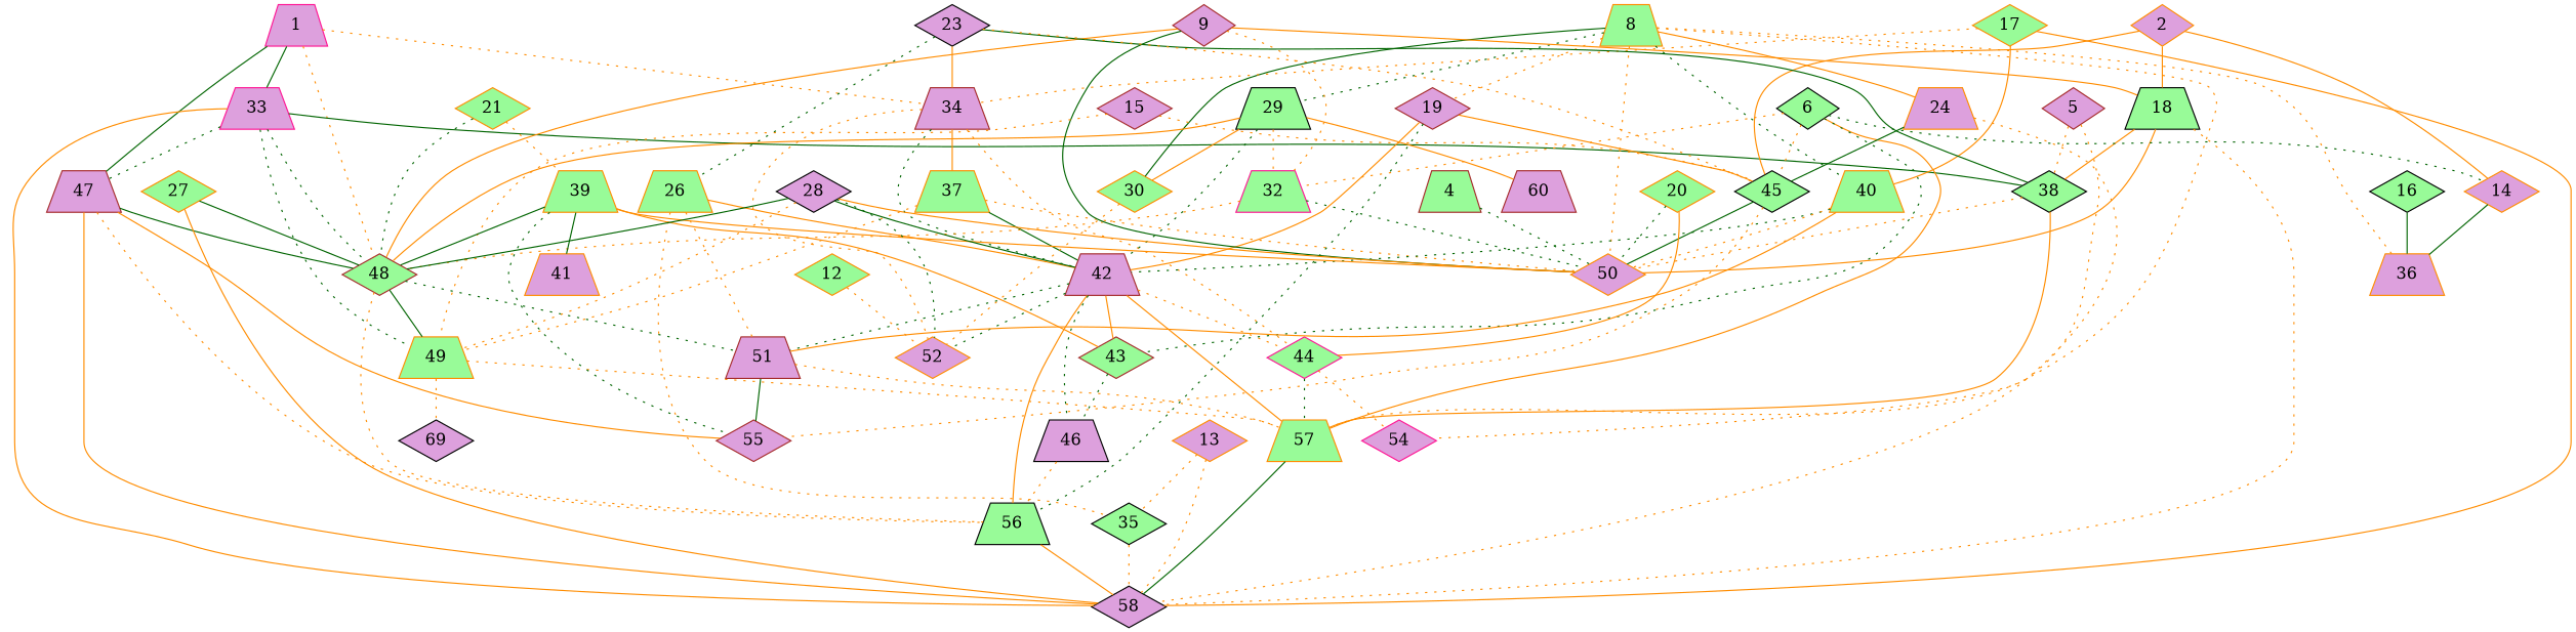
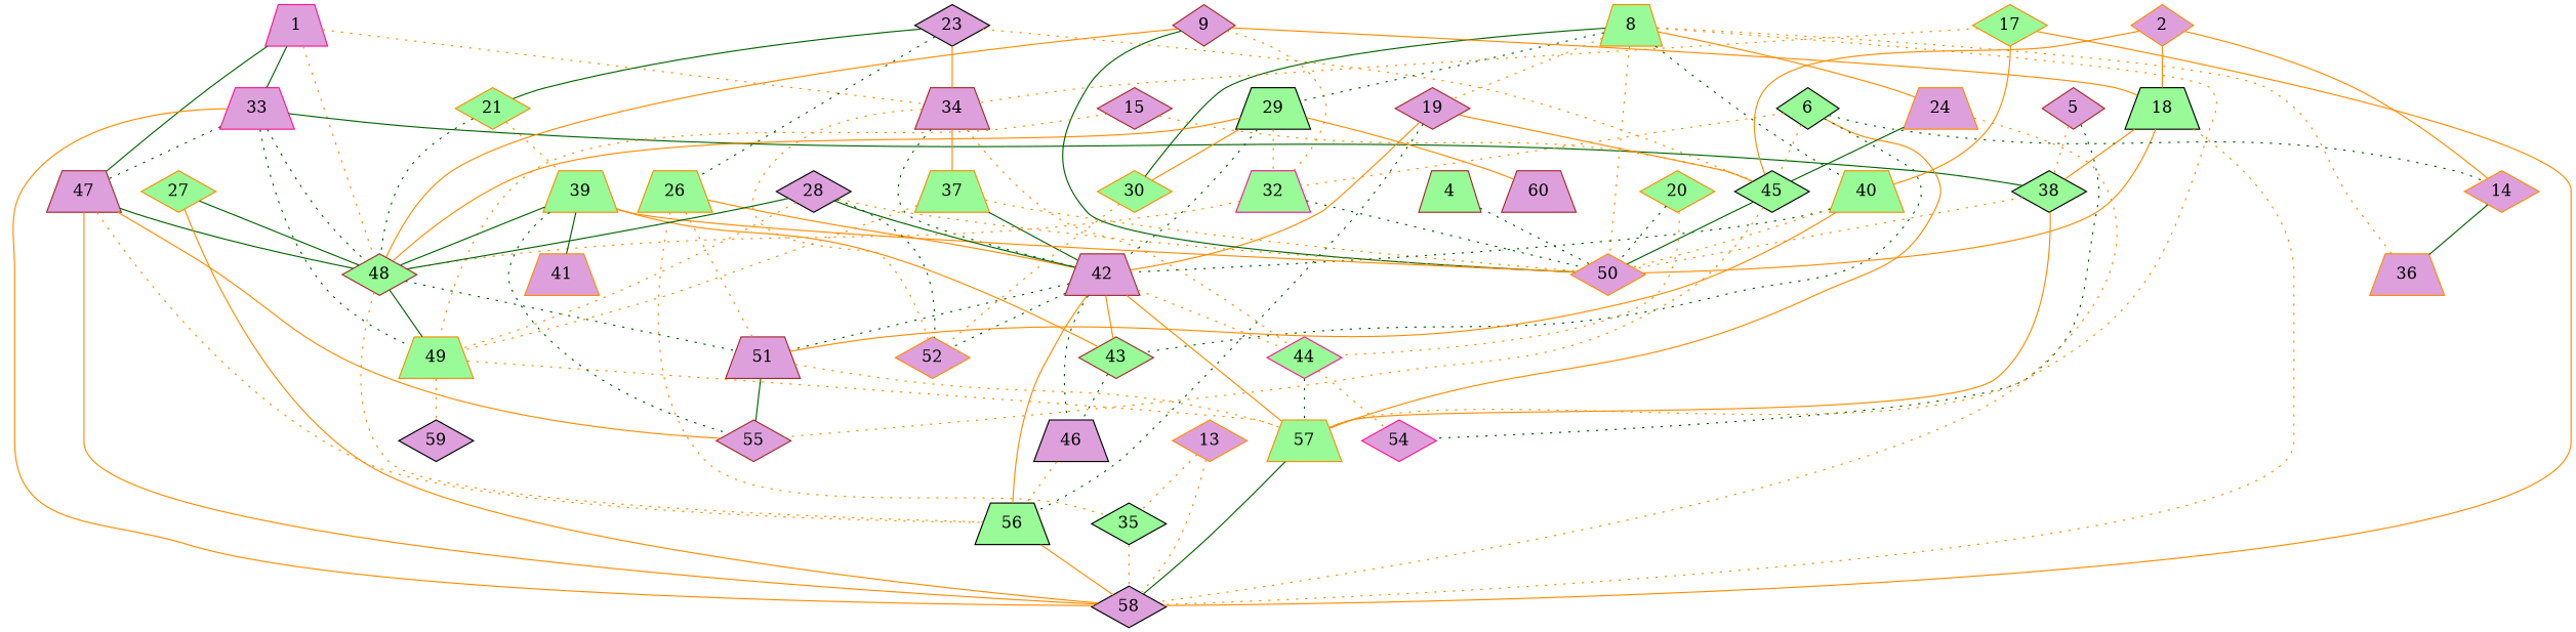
  graph {
    node [color=darkorange fillcolor=plum shape=diamond style=filled]
    edge [color=darkorange style=dotted weight=1.0]
    1 [color=deeppink shape=trapezium]
    33 [color=deeppink shape=trapezium]
    34 [color=brown shape=trapezium]
    47 [color=brown shape=trapezium]
    48 [color=brown fillcolor=palegreen]
    38 [color=black fillcolor=palegreen]
    58 [color=black]
    49 [fillcolor=palegreen shape=trapezium]
    52
    42 [color=brown shape=trapezium]
    44 [color=deeppink fillcolor=palegreen]
    37 [fillcolor=palegreen shape=trapezium]
    56 [color=black fillcolor=palegreen shape=trapezium]
    55 [color=brown]
    51 [color=brown shape=trapezium]
    2
    14
    18 [color=black fillcolor=palegreen shape=trapezium]
    45 [color=black fillcolor=palegreen]
    36 [shape=trapezium]
    50
    4 [color=brown fillcolor=palegreen shape=trapezium]
    5 [color=brown]
    54 [color=deeppink]
    57 [fillcolor=palegreen shape=trapezium]
    6 [color=black fillcolor=palegreen]
    32 [color=deeppink fillcolor=palegreen shape=trapezium]
    43 [color=brown fillcolor=palegreen]
    46 [color=black shape=trapezium]
    8 [fillcolor=palegreen shape=trapezium]
    19 [color=brown]
    24 [shape=trapezium]
    29 [color=black fillcolor=palegreen shape=trapezium]
    30 [fillcolor=palegreen]
    40 [fillcolor=palegreen shape=trapezium]
    60 [color=brown shape=trapezium]
    9 [color=brown]
-   12 [fillcolor=palegreen]
    35 [color=black fillcolor=palegreen]
    13
    15 [color=brown]
-   59 [color=black label=69]
-   16 [color=black fillcolor=palegreen]
+   59 [color=black]
    17 [fillcolor=palegreen]
    20 [fillcolor=palegreen]
    21 [fillcolor=palegreen]
    39 [fillcolor=palegreen shape=trapezium]
    41 [shape=trapezium]
    23 [color=black]
    26 [fillcolor=palegreen shape=trapezium]
    27 [fillcolor=palegreen]
    28 [color=black]
    1 -- 33 [color=darkgreen style=solid]
    1 -- 34
    1 -- 47 [color=darkgreen style=solid]
    1 -- 48
    33 -- 47 [color=darkgreen]
    33 -- 48 [color=darkgreen]
    33 -- 38 [color=darkgreen style=solid]
    33 -- 58 [style=solid]
    33 -- 49 [color=darkgreen]
    34 -- 52
    34 -- 42 [color=darkgreen]
    34 -- 44 [weight=2.0]
    34 -- 37 [style=solid]
    47 -- 48 [color=darkgreen style=solid]
    47 -- 58 [style=solid]
    47 -- 56 [weight=2.0]
    47 -- 55 [style=solid]
    48 -- 49 [color=darkgreen style=solid]
    48 -- 56
    48 -- 51 [color=darkgreen weight=2.0]
    38 -- 50
    38 -- 57 [style=solid]
    49 -- 57 [weight=2.0]
    49 -- 59
    42 -- 52 [color=darkgreen]
    42 -- 44
    42 -- 56 [style=solid]
    42 -- 51 [color=darkgreen]
    42 -- 57 [style=solid]
    42 -- 43 [style=solid]
    42 -- 46 [color=darkgreen]
    44 -- 54 [weight=2.0]
    44 -- 57 [color=darkgreen]
    37 -- 49
    37 -- 42 [color=darkgreen style=solid]
    37 -- 50
    56 -- 58 [style=solid weight=2.0]
    51 -- 55 [color=darkgreen style=solid]
    51 -- 57
    2 -- 14 [style=solid]
    2 -- 18 [style=solid]
    2 -- 45 [style=solid]
    14 -- 36 [color=darkgreen style=solid]
    18 -- 38 [style=solid]
    18 -- 58
    18 -- 50 [style=solid]
    45 -- 55
    45 -- 50 [color=darkgreen style=solid]
    4 -- 50 [color=darkgreen]
    5 -- 38
-   5 -- 54
+   5 -- 54 [color=darkgreen]
    57 -- 58 [color=darkgreen style=solid]
    6 -- 14 [color=darkgreen]
    6 -- 45
    6 -- 57 [style=solid]
    6 -- 32
    6 -- 43 [color=darkgreen]
    32 -- 48
    32 -- 50 [color=darkgreen]
    43 -- 46 [color=darkgreen]
    46 -- 56
    8 -- 36
    8 -- 50
    8 -- 57
    8 -- 19
    8 -- 24 [style=solid]
    8 -- 29 [color=darkgreen]
    8 -- 30 [color=darkgreen style=solid]
    8 -- 40 [color=darkgreen]
    19 -- 42 [style=solid]
    19 -- 56 [color=darkgreen]
    19 -- 45 [style=solid]
    24 -- 58
    24 -- 45 [color=darkgreen style=solid]
    29 -- 48 [style=solid]
    29 -- 42 [color=darkgreen]
    29 -- 32
    29 -- 30 [style=solid]
    29 -- 60 [style=solid]
    30 -- 52
    40 -- 42 [color=darkgreen]
    40 -- 51 [style=solid]
    40 -- 50 [weight=2.0]
    9 -- 48 [style=solid]
    9 -- 18 [style=solid]
    9 -- 50 [color=darkgreen style=solid]
    9 -- 32
-   12 -- 52
    35 -- 58
    13 -- 58
    13 -- 35
    15 -- 49
    15 -- 45
-   16 -- 36 [color=darkgreen style=solid]
    17 -- 34
    17 -- 58 [style=solid]
    17 -- 40 [style=solid]
-   20 -- 44 [style=solid]
+   20 -- 44
    20 -- 50 [color=darkgreen]
    21 -- 48 [color=darkgreen]
    21 -- 39
    39 -- 48 [color=darkgreen style=solid]
    39 -- 55 [color=darkgreen]
    39 -- 50 [style=solid]
    39 -- 43 [style=solid]
    39 -- 41 [color=darkgreen style=solid]
    23 -- 34 [style=solid]
-   23 -- 38 [color=darkgreen style=solid]
+   23 -- 21 [color=darkgreen style=solid]
    23 -- 45
    23 -- 26 [color=darkgreen]
    26 -- 42 [style=solid]
    26 -- 51
    26 -- 35
    27 -- 48 [color=darkgreen style=solid]
    27 -- 58 [style=solid]
    28 -- 48 [color=darkgreen style=solid]
    28 -- 49
    28 -- 52 [color=darkgreen]
    28 -- 42 [color=darkgreen style=solid]
-   28 -- 50 [style=solid]
+   28 -- 50
  }
